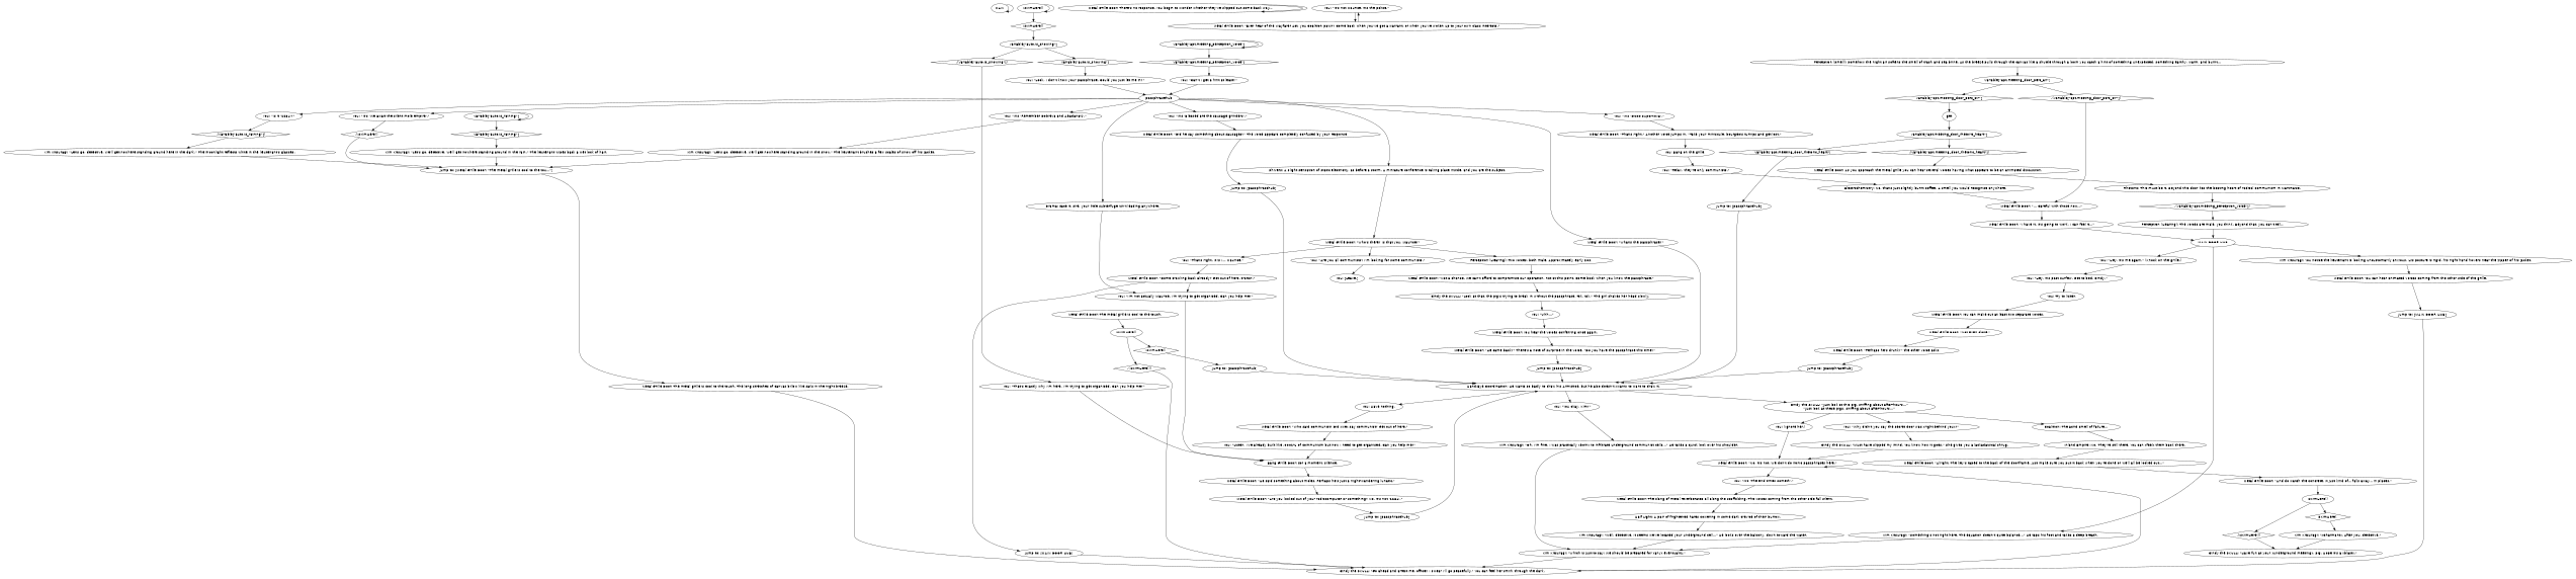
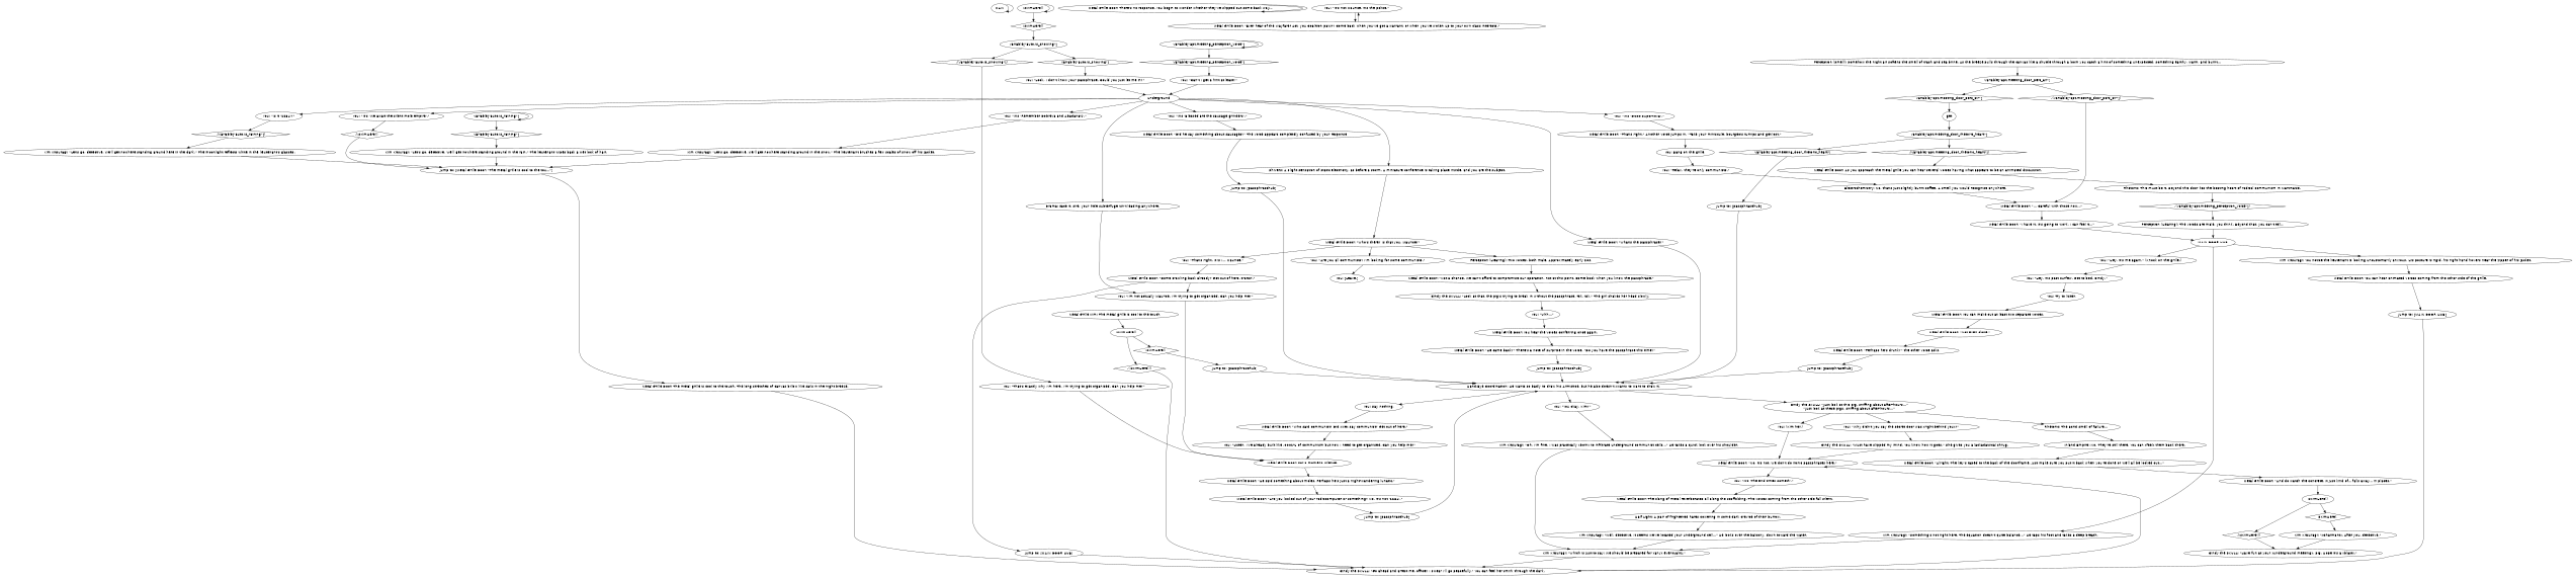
  digraph {
    fontname="DejaVu Sans"
    node [fontname="DejaVu Sans"]
    edge [fontname="DejaVu Sans"]
    n1 [label=MAIN]
    n2 [label=get]
    n3 [label="Variable[\"apt.meeting_door_rhetoric_heart\"]"]
    n4 [label="Variable[\"apt.meeting_door_rhetoric_heart\"]" shape=diamond]
    n5 [label="!(Variable[\"apt.meeting_door_rhetoric_heart\"])" shape=diamond]
-   n6 [label="Coalition: The acrid smell of failure..."]
+   n6 [label="Rhetoric: The acrid smell of failure..."]
    n7 [label="Inland Empire: No! They're still there. You can *feel* them back there."]
    n8 [label="Metal Grille Door: \"Alright. The key's taped to the back of the doorframe. Just make sure you put it back when you're done or we'll all be locked out...\""]
    n9 [label="You: \"Hey, it's past curfew! Get to bed, Cindy!\""]
    n10 [label="You: Try to listen."]
    n11 [label="Metal Grille Door: You can make out at least two separate voices."]
    n12 [label="Metal Grille Door: You hear the voices conferring once again."]
    n13 [label="Metal Grille Door: \"He came back?\" There's a note of surprise in the voice. \"Do you have the passphrase this time?\""]
    n14 [label="Jump to: [passphrasehub]"]
    n15 [label="Metal Grille Door: \"That's right!\" Another voice jumps in. \"Take your miniscule, bourgeois turnips and get lost!\""]
    n16 [label="You: Bang on the grille."]
    n17 [label="You: \"Relax, they're only communists.\""]
    n18 [label="Metal Grille Door: \"No, it's not. We don't do ironic passphrases here.\""]
    n19 [label="You: \"It's 'The end times cometh'.\""]
    n20 [label="Metal Grille Door: The clang of metal reverberates all along the scaffolding. The voices coming from the other side fall silent."]
-   n21 [label="Metal Grille Door: The metal grille is cool to the touch."]
+   n21 [label="Metal Grille Kim: The metal grille is cool to the touch."]
    n22 [label="IsKimHere()"]
    n23 [label="IsKimHere()" shape=diamond]
    n24 [label="!(IsKimHere())" shape=diamond]
    n25 [label="Electrochemistry: No, that's just slightly burnt coffee. A smell you would recognise anywhere."]
    n26 [label="Drama: Face it, sire, your little subterfuge isn't leading anywhere."]
    n27 [label="You: \"I'm not actually Maurice. I'm trying to get organised. Can you help me?\""]
-   n28 [label="Bang Grille Door: For a moment, silence."]
+   n28 [label="Metal Grille Door: For a moment, silence."]
    n29 [label="You: \"Look, I don't know your passphrase. Could you just let me in?\""]
-   n30 [label=passphrasehub]
+   n30 [label=underground]
    n31 [label="Metal Grille Door: \"What's the passphrase?\""]
    n32 [label="Shivers: A slight sensation of static electricity, as before a storm. A miniature conference is taking place inside, and you are the subject."]
    n33 [label="You: \"It's 'Disco Supernova'.\""]
    n34 [label="You: \"Is it '1234'?\""]
    n35 [label="You: \"It's 'We await the silent mole empire'.\""]
    n36 [label="You: \"It's 'Blessed are the sausage grinders'.\""]
    n37 [label="You: \"It's 'Remember Dobreva and Abadanaiz'.\""]
    n38 [label="Kim Kitsuragi: \"Let's go, detective. We'll get nowhere standing around in the snow.\" The lieutenant brushes a few scales of snow off his jacket."]
    n39 [label="Jump to: [Metal Grille Door: \"The metal grille is cool to the tou...\"]"]
    n40 [label="Metal Grille Door: The metal grille is cool to the touch. The long stretches of canvas billow like sails in the night breeze."]
    n41 [label="Metal Grille Door: There's no response. You begin to wonder whether they've slipped out some back way..."]
    n42 [label="Metal Grille Door: \"And do watch the concrete. It just kind of... falls away... in places.\""]
    n43 [label="Metal Grille Door: \"... Careful with those now...\""]
    n44 [label="Metal Grille Door: \"I have it. It's going to work, I can feel it...\""]
    n45 [label="Kim Kitsuragi: \"Something's not right here. The equation doesn't quite balance...\" He taps his foot and takes a deep breath."]
    n46 [label="Kim Kitsuragi: \"Which is just to say: We should be prepared for *any* eventuality.\""]
    n47 [label="Cindy the SKULL: \"Go ahead and arrest me, officer. I swear I'll go peacefully.\" You can feel her smirk through the dark."]
    n48 [label="You: [Leave.]"]
    n49 [label="Metal Grille Door: \"Who said communist? Did *we* say communist? Get out of here.\""]
    n50 [label="You: \"Listen, I've already built like .0001% of communism but now I need to get organised. Can you help me?\""]
    n51 [label="Kim Kitsuragi: \"Well, detective. It seems we've located your underground cell...\" He looks over the balcony, down toward the water."]
    n52 [label="Metal Grille Door: \"Who's there? Is that you, Maurice?\""]
    n53 [label="Perception (Hearing): Two voices, both male. Approximately early 20s."]
    n54 [label="You: \"Are you all communists? I'm looking for some communists.\""]
    n55 [label="You: \"That's right. It is I... Maurice.\""]
    n56 [label="Metal Grille Door: \"Not a chance. We can't afford to compromise our operation, not at this point. Come back when you know the passphrase.\""]
    n57 [label="Metal Grille Door: \"Come crawling back already? Get out of here, traitor!\""]
    n58 [label="Hand/Eye Coordination: He wants so badly to draw his Armistice, but he also doesn't *want* to want to draw it."]
    n59 [label="Cindy the SKULL: \"Just look at this pig, sniffing about after-hours...\"\n\"Just look at these pigs, sniffing about after-hours...\""]
    n60 [label="You: \"You okay, Kim?\""]
-   n61 [label="You: Have nothing."]
+   n61 [label="You: Say nothing."]
    n62 [label="You: \"Can't I get a hint at least?\""]
    n63 [label="MAIN DOOR HUB"]
    n64 [label="You: \"Why didn't you say the secret door was *right behind you*?\""]
-   n65 [label="You: (Ignore her.)"]
+   n65 [label="You: (Kim her.)"]
    n66 [label="Cindy the SKULL: \"Must have slipped my mind. You know how it goes.\" She gives you a lackadaisical shrug."]
    n67 [label="Half Light: A pair of frightened hares cowering in some dark crevice of their burrow."]
    n68 [label="Metal Grille Door: \"Not even close.\""]
    n69 [label="Metal Grille Door: \"Perhaps he's drunk?\" the other voice asks."]
    n70 [label="Jump to: [passphrasehub]"]
    n71 [label="Cindy the SKULL: \"Look at that, the pig's trying to break in without the passphrase. Tsk, tsk.\" The girl shakes her head slowly."]
    n72 [label="You: \"It's not Maurice, it's the police!\""]
    n73 [label="Metal Grille Door: \"Ever hear of the Wayfarer Act, you Coalition pawn? Come back when you've got a warrant, or when you've woken up to your own class interests.\""]
    n74 [label="You: \"That's exactly why I'm here! I'm trying to get organised. Can you help me?\""]
    n75 [label="Metal Grille Door: \"He said something about moles. Perhaps he's just a night-wandering lunatic.\""]
    n76 [label="Variable[\"auto.is_raining\"]"]
    n77 [label="Variable[\"auto.is_raining\"]" shape=diamond]
    n78 [label="Kim Kitsuragi: \"Let's go, detective. We'll get nowhere standing around in the rain.\" The lieutenant wipes back a wet lock of hair."]
    n79 [label="!(Variable[\"auto.is_raining\"])" shape=diamond]
    n80 [label="Kim Kitsuragi: \"Let's go, detective. We'll get nowhere standing around here in the dark.\" The moonlight reflects white in the lieutenant's glasses."]
    n81 [label="Metal Grille Door: \"Are you locked out of your radiocomputer or something? No, it's not '1234'.\""]
    n82 [label="Jump to: [passphrasehub]"]
    n83 [label="Jump to: [passphrasehub]"]
    n84 [label="Kim Kitsuragi: You notice the lieutenant is looking uncustomarily anxious. His posture is rigid, his right hand hovers near the zipper of his jacket."]
    n85 [label="Metal Grille Door: You can hear animated voices coming from the other side of the grille."]
    n86 [label="Jump to: [MAIN DOOR HUB]"]
    n87 [label="You: \"Hey, it's me again!\" (Knock on the grille.)"]
    n88 [label="Jump to: [MAIN DOOR HUB]"]
    n89 [label="You: \"Uhh...\""]
    n90 [label="IsKimHere()"]
    n91 [label="IsKimHere()" shape=diamond]
    n92 [label="Variable[\"auto.is_snowing\"]"]
    n93 [label="Variable[\"auto.is_snowing\"]" shape=diamond]
    n94 [label="!(Variable[\"auto.is_snowing\"])" shape=diamond]
    n95 [label="!(IsKimHere())" shape=diamond]
    n96 [label="Jump to: [passphrasehub]"]
    n97 [label="Kim Kitsuragi: \"Oh, I'm fine. I was practically *born* to infiltrate underground communist cells...\" He takes a quick look over his shoulder."]
    n98 [label="Metal Grille Door: \"Did he say something about sausages?\" The voice appears completely confused by your response"]
    n99 [label="Variable[\"apt.meeting_perception_voice\"]"]
    n100 [label="Variable[\"apt.meeting_perception_voice\"]" shape=diamond]
    n101 [label="!(Variable[\"apt.meeting_perception_voice\"])" shape=diamond]
    n102 [label="Perception (Hearing): The voices are male, you think. Beyond that, you can't tell..."]
    n103 [label="Perception (Smell): Somehow the night air softens the smell of trash and sea brine. As the breeze pulls through the canvas like a shuttle through a loom you catch a hint of something unexpected, something earthy, warm, and burnt..."]
    n104 [label="Variable[\"apt.meeting_door_perc_air\"]"]
    n105 [label="Variable[\"apt.meeting_door_perc_air\"]" shape=diamond]
    n106 [label="!(Variable[\"apt.meeting_door_perc_air\"])" shape=diamond]
    n107 [label="Metal Grille Door: As you approach the metal grille you can hear several voices having what appears to be an animated discussion."]
    n108 [label="Rhetoric: This must be it. Beyond this door lies the beating heart of radical communism in Martinaise."]
    n109 [label="IsKimHere()"]
    n110 [label="IsKimHere()" shape=diamond]
    n111 [label="!(IsKimHere())" shape=diamond]
    n112 [label="Kim Kitsuragi: \"*Charmant*. After you, detective.\""]
    n113 [label="Cindy the SKULL: \"Have fun at your *underground meeting*, pig. Hope it's a *blast*.\""]
    n114 [label="Jump to: [passphrasehub]"]
    n1 -> n1
    n2 -> n3
    n3 -> n4
    n3 -> n5
    n4 -> n96
    n5 -> n107
    n6 -> n7
    n7 -> n8
    n8 -> n42
    n9 -> n10
    n10 -> n11
    n11 -> n68
    n12 -> n13
    n13 -> n14
    n14 -> n58
    n15 -> n16
    n16 -> n17
    n17 -> n25
    n18 -> n19
    n19 -> n20
    n20 -> n67
    n21 -> n22
    n22 -> n23
    n22 -> n24
    n23 -> n83
    n24 -> n47
    n25 -> n43
    n26 -> n27
    n27 -> n28
    n28 -> n75
    n29 -> n30
    n30 -> n26
    n30 -> n31
    n30 -> n32
    n30 -> n33
    n30 -> n34
    n30 -> n35
    n30 -> n36
    n30 -> n37
    n31 -> n58
    n32 -> n52
    n33 -> n15
    n34 -> n79
    n35 -> n95
    n36 -> n98
    n37 -> n38
    n38 -> n39
    n39 -> n40
    n40 -> n47
    n41 -> n41
    n42 -> n109
    n43 -> n44
    n44 -> n63
    n45 -> n46
    n46 -> n47
    n47 -> n18
    n49 -> n50
    n50 -> n28
    n51 -> n46
    n52 -> n53
    n52 -> n54
    n52 -> n55
    n53 -> n56
    n54 -> n48
    n55 -> n57
    n56 -> n71
    n57 -> n27
    n57 -> n88
    n58 -> n59
    n58 -> n60
    n58 -> n61
    n59 -> n6
    n59 -> n64
    n59 -> n65
    n60 -> n97
    n61 -> n49
    n62 -> n30
    n63 -> n45
    n63 -> n84
    n63 -> n87
    n64 -> n66
    n65 -> n18
    n66 -> n18
    n67 -> n51
    n68 -> n69
    n69 -> n70
    n70 -> n58
    n71 -> n89
    n72 -> n73
    n73 -> n72
    n74 -> n28
    n75 -> n81
    n76 -> n76
    n76 -> n77
    n77 -> n78
    n78 -> n39
    n79 -> n80
    n80 -> n39
    n81 -> n82
    n82 -> n58
    n83 -> n58
    n84 -> n85
    n85 -> n86
    n86 -> n47
    n87 -> n9
    n88 -> n47
    n89 -> n12
    n90 -> n90
    n90 -> n91
    n91 -> n92
    n92 -> n93
    n92 -> n94
    n93 -> n29
    n94 -> n74
    n95 -> n39
    n96 -> n58
    n97 -> n46
    n98 -> n114
    n99 -> n99
    n99 -> n100
    n100 -> n62
    n101 -> n102
    n102 -> n63
    n103 -> n104
    n104 -> n105
    n104 -> n106
    n105 -> n2
    n106 -> n43
    n107 -> n108
    n108 -> n101
    n109 -> n110
    n109 -> n111
    n110 -> n112
    n111 -> n113
    n112 -> n113
    n114 -> n58
  }
